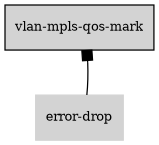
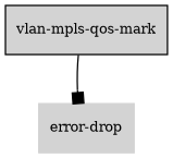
  digraph {
    rankdir=TB
    node [fillcolor=lightgray fontcolor=black fontsize=10 shape=box style=filled]
    "vlan-mpls-qos-mark" [color=black]
    "error-drop" [color=lightgray]
-   "error-drop" -> "vlan-mpls-qos-mark" [fontsize=8 arrowhead=box]
+   "vlan-mpls-qos-mark" -> "error-drop" [fontsize=8 arrowhead=box]
  }
